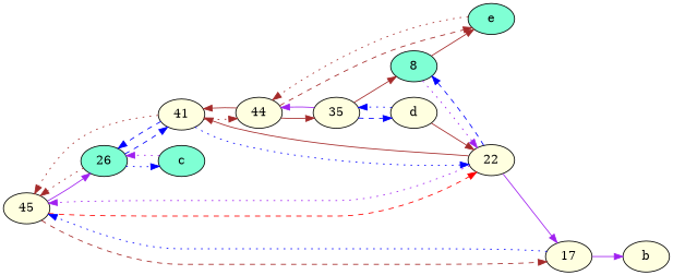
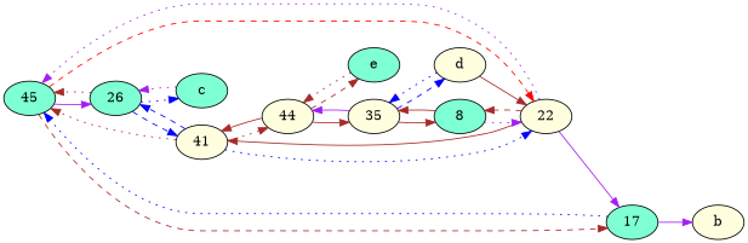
  digraph {
    rankdir=LR
    node [fillcolor=lightyellow style=filled]
    edge [color=brown style=dotted]
-   45
+   45 [fillcolor=aquamarine]
    26 [fillcolor=aquamarine]
-   17
+   17 [fillcolor=aquamarine]
    22
    41
    c [fillcolor=aquamarine]
    b
    8 [fillcolor=aquamarine]
    35
    d
    44
    e [fillcolor=aquamarine]
    45 -> 26 [color=purple style=solid]
    45 -> 17 [style=dashed]
    45 -> 22 [color=red style=dashed]
    26 -> 45
    26 -> 41 [color=blue style=dashed]
    26 -> c [color=blue]
    17 -> 45 [color=blue]
    17 -> b [color=purple style=solid]
    22 -> 45 [color=purple]
    22 -> 17 [color=purple style=solid]
    22 -> 41 [style=solid]
-   22 -> 8 [color=blue style=dashed]
+   22 -> 8 [style=dashed]
    41 -> 45
    41 -> 26 [color=blue style=dashed]
    41 -> 22 [color=blue]
    41 -> 44
    c -> 26 [color=purple]
    8 -> 22 [color=purple]
-   8 -> e [style=solid]
+   8 -> 35 [style=solid]
    35 -> 8 [style=solid]
    35 -> d [color=blue style=dashed]
    35 -> 44 [color=purple style=solid]
    d -> 22 [style=solid]
    d -> 35 [color=blue]
    44 -> 41 [style=solid]
    44 -> 35 [style=solid]
    44 -> e [style=dashed]
    e -> 44
  }
